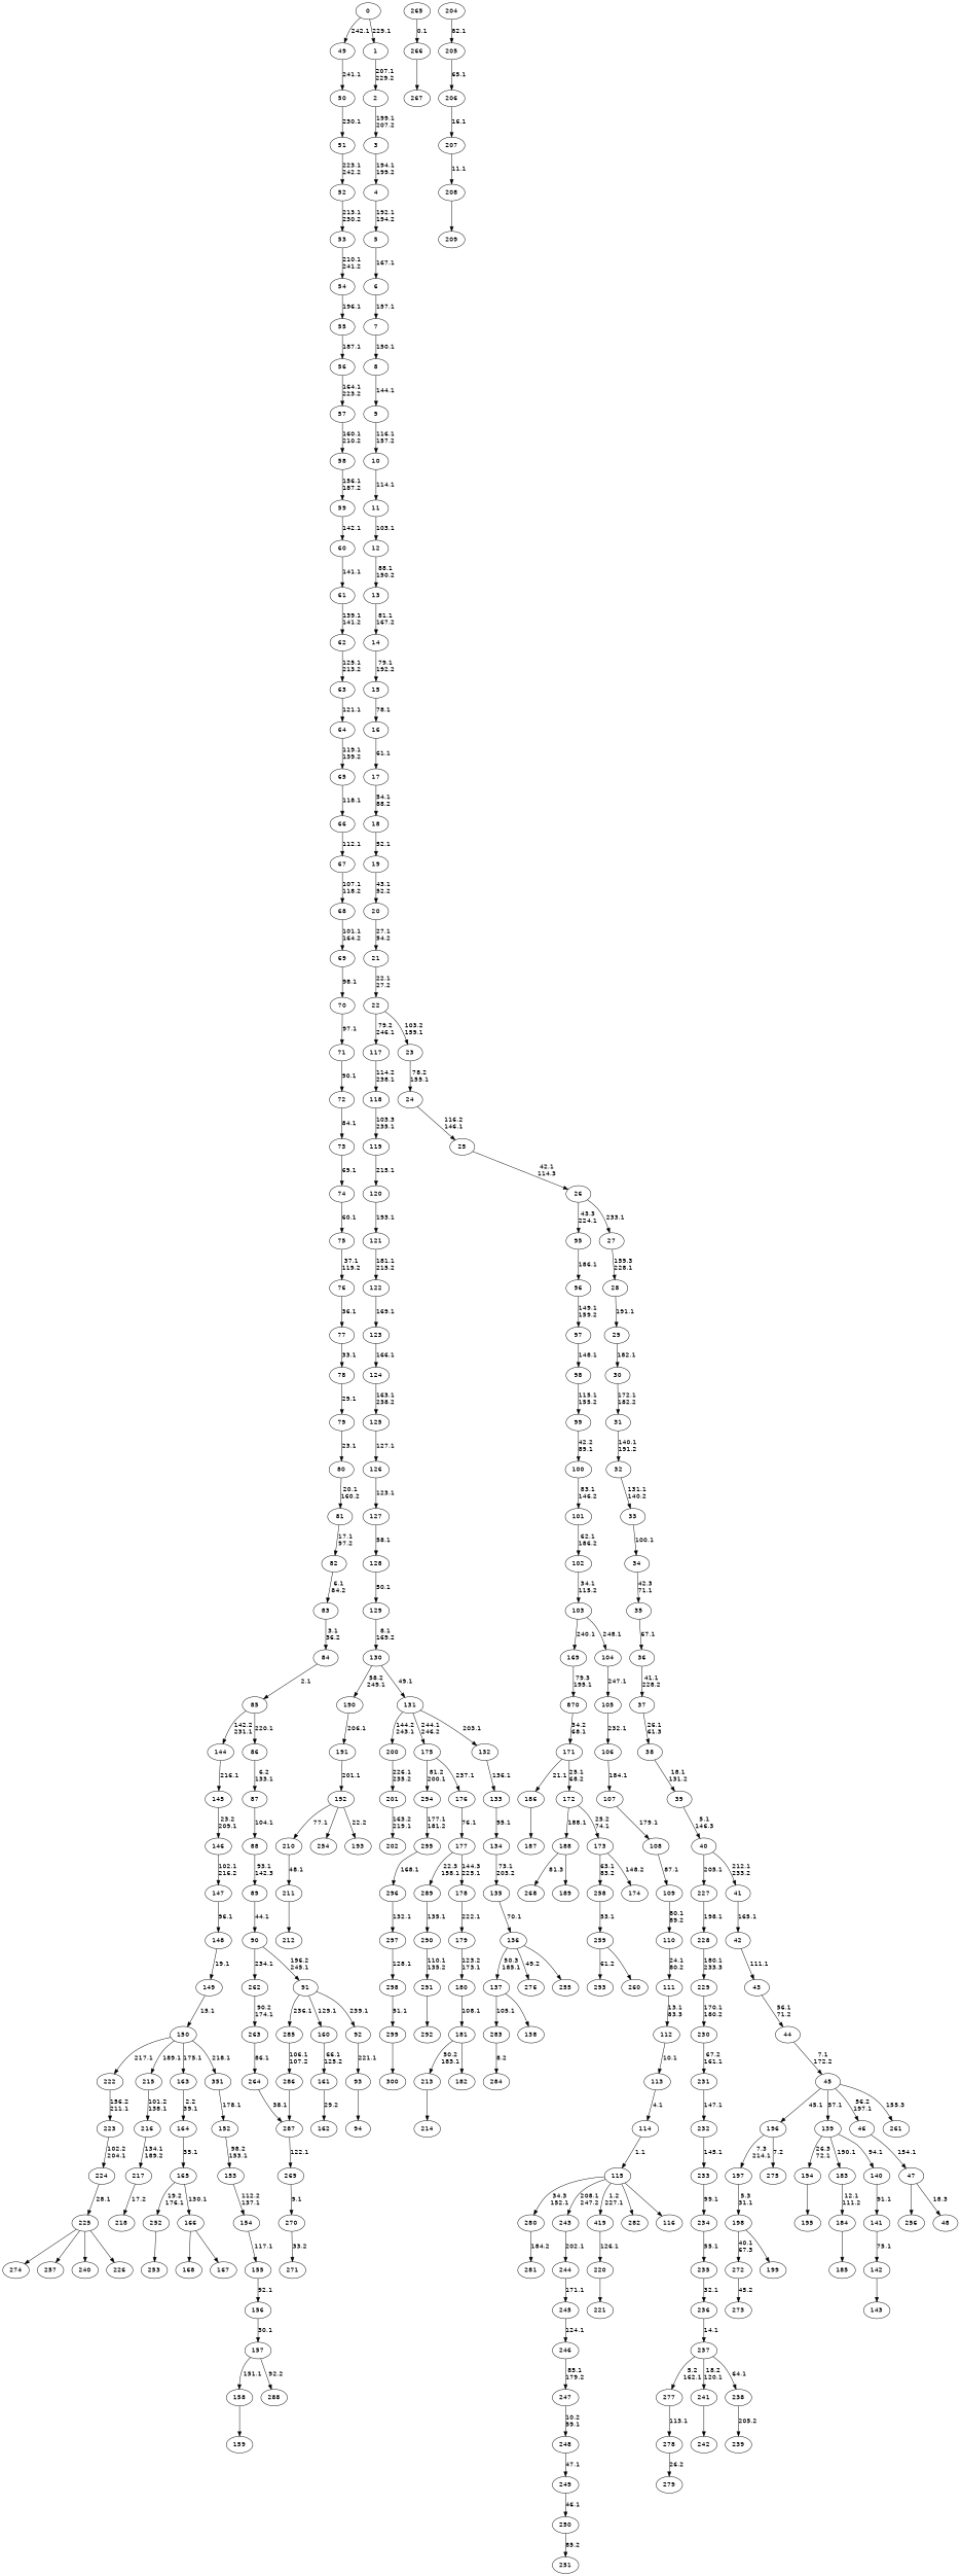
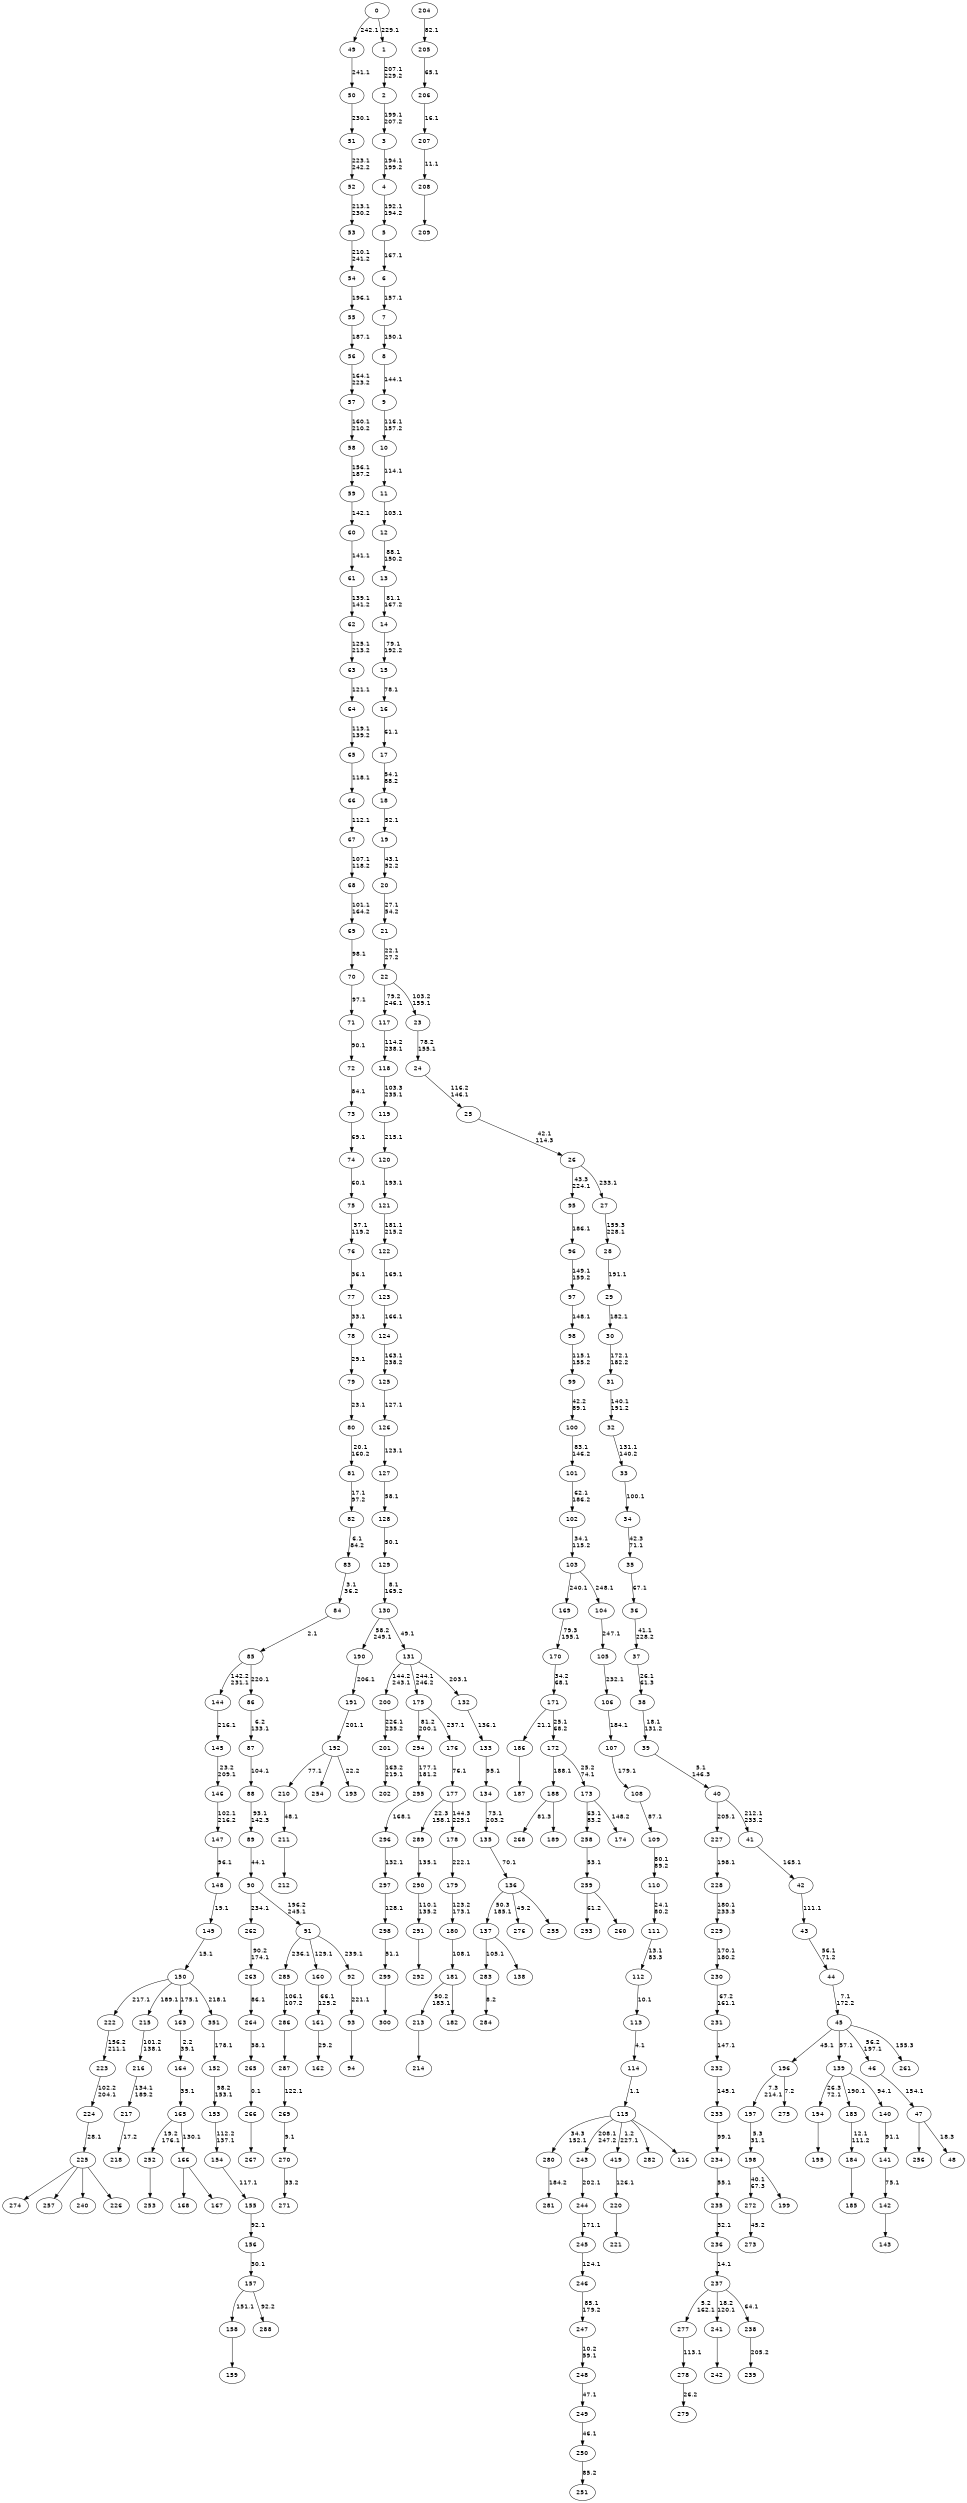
  digraph {
    fontname="DejaVu Sans"
    node [fontname="DejaVu Sans"]
    edge [fontname="DejaVu Sans"]
    299
    300
    298
    297
    296
    295
    294
    291
    292
    290
    289
    286
    287
    269
    285
    283
    284
    280
    281
    278
    279
    277
    272
    273
    270
    271
    266
    267
    265
    264
    263
    262
    259
    293
    260
    258
    252
    253
    250
    251
    249
    248
    247
    246
    245
    244
    243
    241
    242
    238
    239
    237
    236
    235
    234
    233
    232
    231
    230
    229
    228
    227
    225
    274
    257
    240
    226
    224
    223
    222
    220
    221
    n73 [label=419]
    217
    218
    216
    215
    213
    214
    211
    212
    210
    208
    209
    207
    206
    205
    204
    201
    202
    200
    198
    199
    197
    196
    275
    194
    195
    192
    254
    193
    191
    190
    188
    268
    189
    186
    187
    184
    185
    183
    181
    182
    180
    179
    178
    177
    176
    175
    173
    174
    172
    171
-   170 [label=870]
+   170
    169
    166
    168
    167
    165
    164
    163
    161
    162
    160
    158
    159
    157
    288
    156
    155
    154
    153
    152
    n144 [label=351]
    150
    149
    148
    147
    146
    145
    144
    142
    143
    141
    140
    139
    137
    138
    136
    276
    255
    135
    134
    133
    132
    131
    130
    129
    128
    127
    126
    125
    124
    123
    122
    121
    120
    119
    118
    117
    115
    282
    116
    114
    113
    112
    111
    110
    109
    108
    107
    106
    105
    104
    103
    102
    101
    100
    99
    98
    97
    96
    95
    93
    94
    92
    91
    90
    89
    88
    87
    86
    85
    84
    83
    82
    81
    80
    79
    78
    77
    76
    75
    74
    73
    72
    71
    70
    69
    68
    67
    66
    65
    64
    63
    62
    61
    60
    59
    58
    57
    56
    55
    54
    53
    52
    51
    50
    49
    47
    256
    48
    46
    45
    261
    44
    43
    42
    41
    40
    39
    38
    37
    36
    35
    34
    33
    32
    31
    30
    29
    28
    27
    26
    25
    24
    23
    22
    21
    20
    19
    18
    17
    16
    15
    14
    13
    12
    11
    10
    9
    8
    7
    6
    5
    4
    3
    2
    1
    0
    299 -> 300
    298 -> 299 [label="51,1"]
    297 -> 298 [label="128,1"]
    296 -> 297 [label="132,1"]
    295 -> 296 [label="168,1"]
    294 -> 295 [label="177,1\n181,2"]
    291 -> 292
    290 -> 291 [label="110,1\n135,2"]
    289 -> 290 [label="135,1"]
    286 -> 287
    287 -> 269 [label="122,1"]
    269 -> 270 [label="9,1"]
    285 -> 286 [label="106,1\n107,2"]
    283 -> 284 [label="8,2"]
    280 -> 281 [label="184,2"]
    278 -> 279 [label="26,2"]
    277 -> 278 [label="113,1"]
    272 -> 273 [label="45,2"]
    270 -> 271 [label="33,2"]
    266 -> 267
    265 -> 266 [label="0,1"]
-   264 -> 287 [label="38,1"]
+   264 -> 265 [label="38,1"]
    263 -> 264 [label="86,1"]
    262 -> 263 [label="90,2\n174,1"]
    259 -> 293 [label="61,2"]
    259 -> 260
    258 -> 259 [label="53,1"]
    252 -> 253
    250 -> 251 [label="85,2"]
    249 -> 250 [label="46,1"]
    248 -> 249 [label="47,1"]
    247 -> 248 [label="10,2\n59,1"]
    246 -> 247 [label="85,1\n179,2"]
    245 -> 246 [label="124,1"]
    244 -> 245 [label="171,1"]
    243 -> 244 [label="202,1"]
    241 -> 242
    238 -> 239 [label="205,2"]
    237 -> 277 [label="5,2\n162,1"]
    237 -> 241 [label="18,2\n120,1"]
    237 -> 238 [label="64,1"]
    236 -> 237 [label="14,1"]
    235 -> 236 [label="32,1"]
    234 -> 235 [label="55,1"]
    233 -> 234 [label="99,1"]
    232 -> 233 [label="145,1"]
    231 -> 232 [label="147,1"]
    230 -> 231 [label="67,2\n161,1"]
    229 -> 230 [label="170,1\n180,2"]
    228 -> 229 [label="180,1\n233,3"]
    227 -> 228 [label="198,1"]
    225 -> 274
    225 -> 257
    225 -> 240
    225 -> 226
    224 -> 225 [label="28,1"]
    223 -> 224 [label="102,2\n204,1"]
    222 -> 223 [label="156,2\n211,1"]
    220 -> 221
    n73 -> 220 [label="126,1"]
    217 -> 218 [label="17,2"]
    216 -> 217 [label="134,1\n189,2"]
    215 -> 216 [label="101,2\n138,1"]
    213 -> 214
    211 -> 212
    210 -> 211 [label="48,1"]
    208 -> 209
    207 -> 208 [label="11,1"]
    206 -> 207 [label="16,1"]
    205 -> 206 [label="65,1"]
    204 -> 205 [label="82,1"]
    201 -> 202 [label="163,2\n219,1"]
    200 -> 201 [label="226,1\n235,2"]
    198 -> 272 [label="40,1\n67,3"]
    198 -> 199
    197 -> 198 [label="5,3\n31,1"]
    196 -> 197 [label="7,3\n214,1"]
    196 -> 275 [label="7,2"]
    194 -> 195
    192 -> 210 [label="77,1"]
    192 -> 254
    192 -> 193 [label="22,2"]
    191 -> 192 [label="201,1"]
    190 -> 191 [label="206,1"]
    188 -> 268 [label="81,3"]
    188 -> 189
    186 -> 187
    184 -> 185
    183 -> 184 [label="12,1\n111,2"]
    181 -> 213 [label="50,2\n183,1"]
    181 -> 182
    180 -> 181 [label="108,1"]
    179 -> 180 [label="123,2\n173,1"]
    178 -> 179 [label="222,1"]
    177 -> 289 [label="22,3\n158,1"]
    177 -> 178 [label="144,3\n225,1"]
    176 -> 177 [label="76,1"]
    175 -> 294 [label="81,2\n200,1"]
    175 -> 176 [label="237,1"]
    173 -> 258 [label="63,1\n83,2"]
    173 -> 174 [label="148,2"]
    172 -> 188 [label="188,1"]
    172 -> 173 [label="25,2\n74,1"]
    171 -> 186 [label="21,1"]
    171 -> 172 [label="25,1\n68,2"]
    170 -> 171 [label="34,2\n68,1"]
    169 -> 170 [label="79,3\n195,1"]
    166 -> 168
    166 -> 167
    165 -> 252 [label="19,2\n176,1"]
    165 -> 166 [label="130,1"]
    164 -> 165 [label="35,1"]
    163 -> 164 [label="2,2\n39,1"]
    161 -> 162 [label="29,2"]
    160 -> 161 [label="66,1\n125,2"]
    158 -> 159
    157 -> 158 [label="151,1"]
    157 -> 288 [label="92,2"]
    156 -> 157 [label="30,1"]
    155 -> 156 [label="92,1"]
    154 -> 155 [label="117,1"]
    153 -> 154 [label="112,2\n137,1"]
    152 -> 153 [label="98,2\n153,1"]
    n144 -> 152 [label="178,1"]
    150 -> 222 [label="217,1"]
    150 -> 215 [label="189,1"]
    150 -> 163 [label="175,1"]
    150 -> n144 [label="218,1"]
    149 -> 150 [label="15,1"]
    148 -> 149 [label="19,1"]
    147 -> 148 [label="96,1"]
    146 -> 147 [label="102,1\n216,2"]
    145 -> 146 [label="23,2\n209,1"]
    144 -> 145 [label="216,1"]
    142 -> 143
    141 -> 142 [label="75,1"]
    140 -> 141 [label="91,1"]
    139 -> 194 [label="26,3\n72,1"]
    139 -> 183 [label="190,1"]
    139 -> 140 [label="94,1"]
    137 -> 283 [label="105,1"]
    137 -> 138
    136 -> 137 [label="50,3\n185,1"]
    136 -> 276 [label="49,2"]
    136 -> 255
    135 -> 136 [label="70,1"]
    134 -> 135 [label="73,1\n203,2"]
    133 -> 134 [label="95,1"]
    132 -> 133 [label="136,1"]
    131 -> 200 [label="144,2\n243,1"]
    131 -> 175 [label="244,1\n246,2"]
    131 -> 132 [label="203,1"]
    130 -> 190 [label="58,2\n249,1"]
    130 -> 131 [label="49,1"]
    129 -> 130 [label="8,1\n169,2"]
    128 -> 129 [label="50,1"]
    127 -> 128 [label="58,1"]
    126 -> 127 [label="123,1"]
    125 -> 126 [label="127,1"]
    124 -> 125 [label="163,1\n238,2"]
    123 -> 124 [label="166,1"]
    122 -> 123 [label="169,1"]
    121 -> 122 [label="181,1\n215,2"]
    120 -> 121 [label="193,1"]
    119 -> 120 [label="215,1"]
    118 -> 119 [label="103,3\n235,1"]
    117 -> 118 [label="114,2\n238,1"]
    115 -> 280 [label="34,3\n152,1"]
    115 -> 243 [label="208,1\n247,2"]
    115 -> n73 [label="1,2\n227,1"]
    115 -> 282
    115 -> 116
    114 -> 115 [label="1,1"]
    113 -> 114 [label="4,1"]
    112 -> 113 [label="10,1"]
    111 -> 112 [label="13,1\n83,3"]
    110 -> 111 [label="24,1\n80,2"]
    109 -> 110 [label="80,1\n89,2"]
    108 -> 109 [label="87,1"]
    107 -> 108 [label="179,1"]
    106 -> 107 [label="184,1"]
    105 -> 106 [label="232,1"]
    104 -> 105 [label="247,1"]
    103 -> 169 [label="240,1"]
    103 -> 104 [label="248,1"]
    102 -> 103 [label="34,1\n115,2"]
    101 -> 102 [label="62,1\n186,2"]
    100 -> 101 [label="83,1\n146,2"]
    99 -> 100 [label="42,2\n89,1"]
    98 -> 99 [label="115,1\n155,2"]
    97 -> 98 [label="148,1"]
    96 -> 97 [label="149,1\n159,2"]
    95 -> 96 [label="186,1"]
    93 -> 94
    92 -> 93 [label="221,1"]
    91 -> 285 [label="236,1"]
    91 -> 160 [label="129,1"]
    91 -> 92 [label="239,1"]
    90 -> 262 [label="234,1"]
    90 -> 91 [label="196,2\n245,1"]
    89 -> 90 [label="44,1"]
    88 -> 89 [label="93,1\n142,3"]
    87 -> 88 [label="104,1"]
    86 -> 87 [label="6,2\n133,1"]
    85 -> 144 [label="142,2\n231,1"]
    85 -> 86 [label="220,1"]
    84 -> 85 [label="2,1"]
    83 -> 84 [label="3,1\n36,2"]
    82 -> 83 [label="6,1\n84,2"]
    81 -> 82 [label="17,1\n97,2"]
    80 -> 81 [label="20,1\n160,2"]
    79 -> 80 [label="23,1"]
    78 -> 79 [label="29,1"]
    77 -> 78 [label="33,1"]
    76 -> 77 [label="36,1"]
    75 -> 76 [label="37,1\n119,2"]
    74 -> 75 [label="60,1"]
    73 -> 74 [label="69,1"]
    72 -> 73 [label="84,1"]
    71 -> 72 [label="90,1"]
    70 -> 71 [label="97,1"]
    69 -> 70 [label="98,1"]
    68 -> 69 [label="101,1\n164,2"]
    67 -> 68 [label="107,1\n118,2"]
    66 -> 67 [label="112,1"]
    65 -> 66 [label="118,1"]
    64 -> 65 [label="119,1\n139,2"]
    63 -> 64 [label="121,1"]
    62 -> 63 [label="125,1\n213,2"]
    61 -> 62 [label="139,1\n141,2"]
    60 -> 61 [label="141,1"]
    59 -> 60 [label="142,1"]
    58 -> 59 [label="156,1\n187,2"]
    57 -> 58 [label="160,1\n210,2"]
    56 -> 57 [label="164,1\n223,2"]
    55 -> 56 [label="187,1"]
    54 -> 55 [label="196,1"]
    53 -> 54 [label="210,1\n241,2"]
    52 -> 53 [label="213,1\n230,2"]
    51 -> 52 [label="223,1\n242,2"]
    50 -> 51 [label="230,1"]
    49 -> 50 [label="241,1"]
    47 -> 256
    47 -> 48 [label="18,3"]
    46 -> 47 [label="154,1"]
    45 -> 196 [label="45,1"]
    45 -> 139 [label="57,1"]
    45 -> 46 [label="56,2\n197,1"]
    45 -> 261 [label="155,3"]
    44 -> 45 [label="7,1\n172,2"]
    43 -> 44 [label="56,1\n71,2"]
    42 -> 43 [label="111,1"]
    41 -> 42 [label="165,1"]
    40 -> 227 [label="205,1"]
    40 -> 41 [label="212,1\n233,2"]
    39 -> 40 [label="5,1\n146,3"]
    38 -> 39 [label="18,1\n131,2"]
    37 -> 38 [label="26,1\n61,3"]
    36 -> 37 [label="41,1\n228,2"]
    35 -> 36 [label="67,1"]
    34 -> 35 [label="42,3\n71,1"]
    33 -> 34 [label="100,1"]
    32 -> 33 [label="131,1\n140,2"]
    31 -> 32 [label="140,1\n191,2"]
    30 -> 31 [label="172,1\n182,2"]
    29 -> 30 [label="182,1"]
    28 -> 29 [label="191,1"]
    27 -> 28 [label="159,3\n228,1"]
    26 -> 95 [label="43,3\n224,1"]
    26 -> 27 [label="233,1"]
    25 -> 26 [label="42,1\n114,3"]
    24 -> 25 [label="116,2\n146,1"]
    23 -> 24 [label="78,2\n155,1"]
    22 -> 117 [label="79,2\n246,1"]
    22 -> 23 [label="103,2\n159,1"]
    21 -> 22 [label="22,1\n27,2"]
    20 -> 21 [label="27,1\n54,2"]
    19 -> 20 [label="43,1\n52,2"]
    18 -> 19 [label="52,1"]
    17 -> 18 [label="54,1\n88,2"]
    16 -> 17 [label="61,1"]
    15 -> 16 [label="78,1"]
    14 -> 15 [label="79,1\n192,2"]
    13 -> 14 [label="81,1\n167,2"]
    12 -> 13 [label="88,1\n150,2"]
    11 -> 12 [label="103,1"]
    10 -> 11 [label="114,1"]
    9 -> 10 [label="116,1\n157,2"]
    8 -> 9 [label="144,1"]
    7 -> 8 [label="150,1"]
    6 -> 7 [label="157,1"]
    5 -> 6 [label="167,1"]
    4 -> 5 [label="192,1\n194,2"]
    3 -> 4 [label="194,1\n199,2"]
    2 -> 3 [label="199,1\n207,2"]
    1 -> 2 [label="207,1\n229,2"]
    0 -> 49 [label="242,1"]
    0 -> 1 [label="229,1"]
  }
